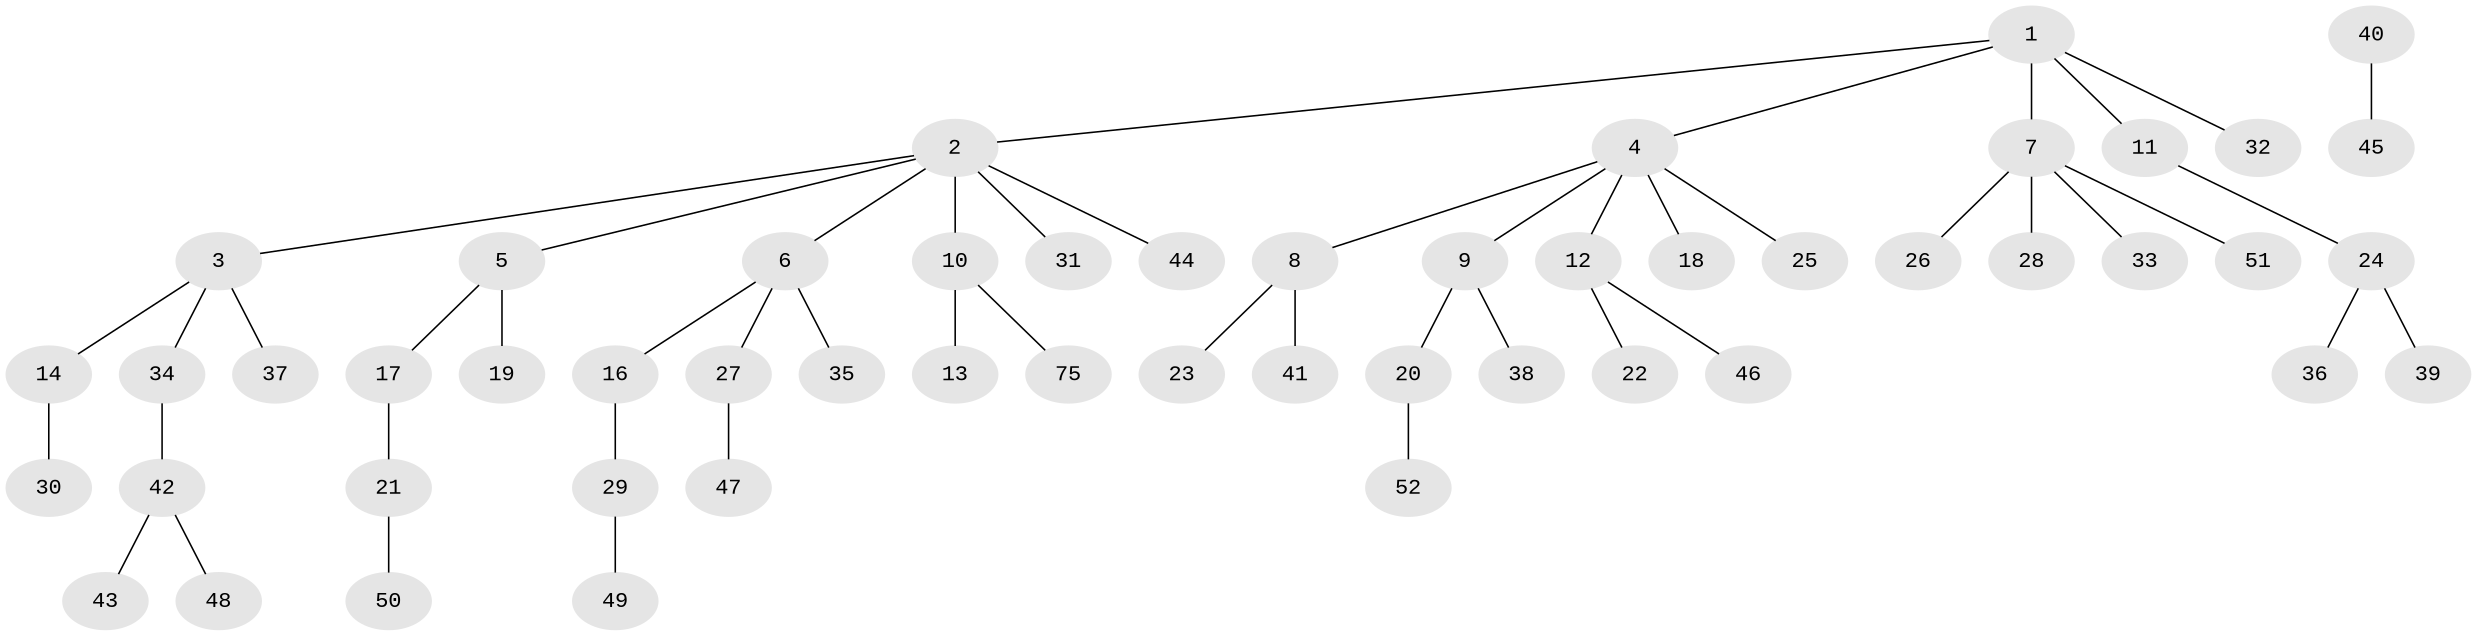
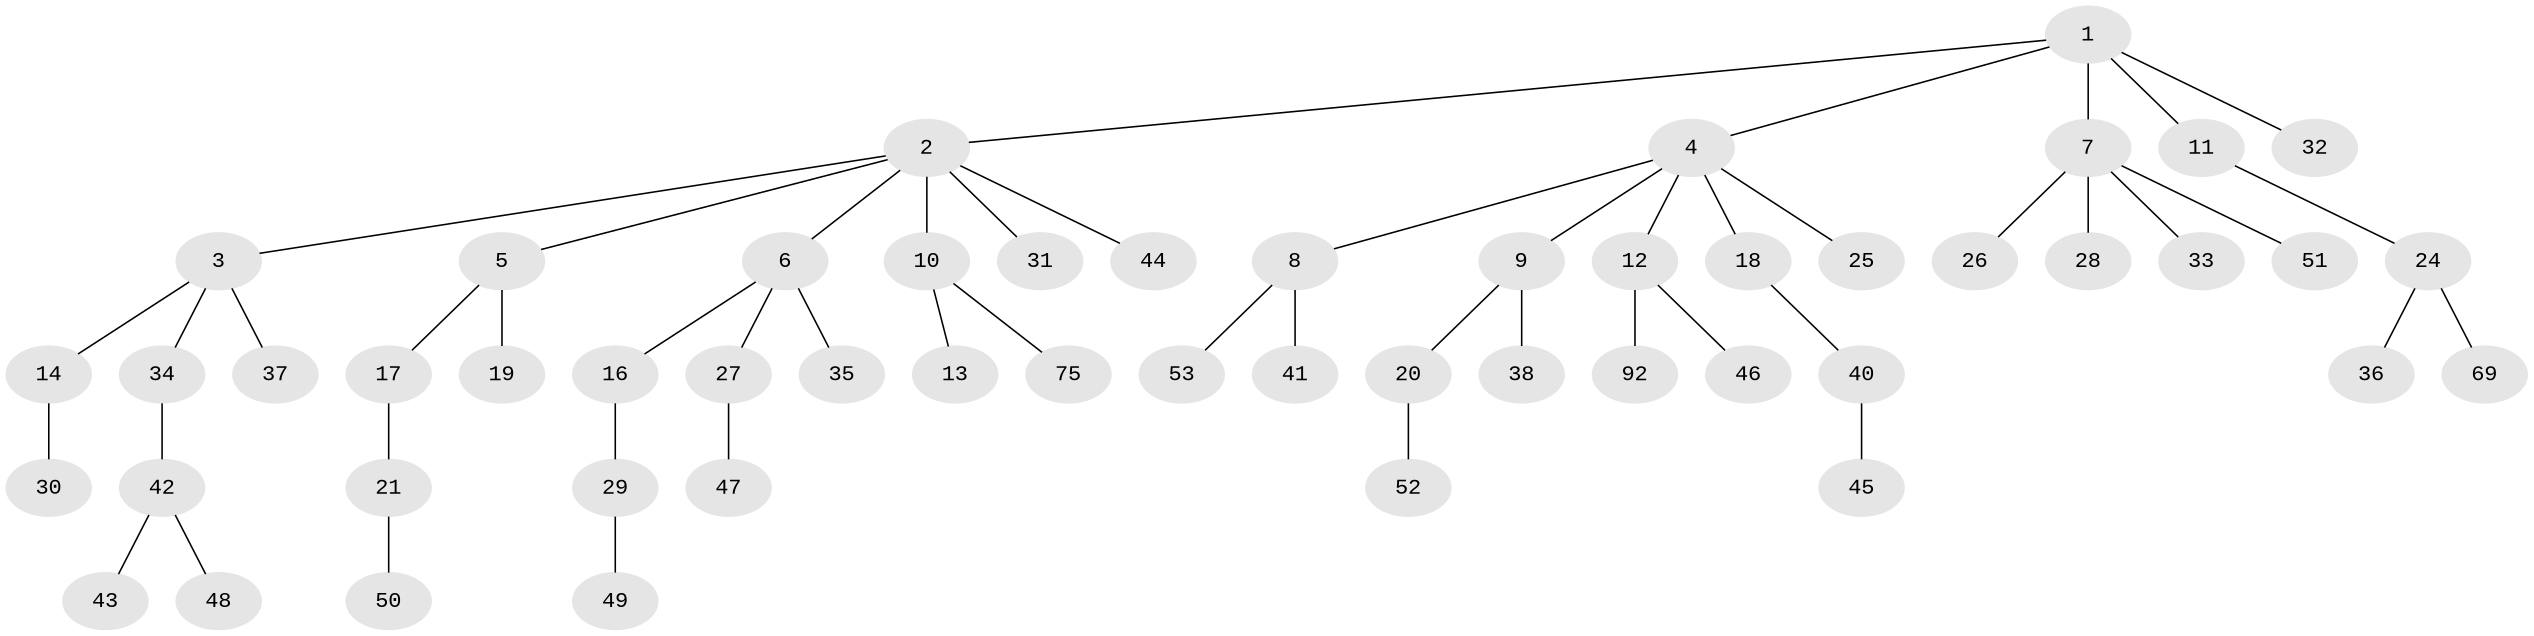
  graph {
    fontname="Liberation Mono"
    node [color=gray90 fontname="Liberation Mono" style=filled]
    edge [fontname="Liberation Mono"]
    1
    2
    4
    7
    11
    32
    3
    5
    6
    10
    31
    44
    8
    9
    12
    18
    25
    26
    28
    33
    51
    24
    14
    34
    37
    17
    19
    16
    27
    35
    13
    n32 [label=75]
    30
    42
-   23
+   23 [label=53]
    41
    20
    38
-   22
+   22 [label=92]
    46
    40
    21
    29
    47
    52
    36
-   39
+   39 [label=69]
    49
    50
    45
    43
    48
    1 -- 2
    1 -- 4
    1 -- 7
    1 -- 11
    1 -- 32
    2 -- 3
    2 -- 5
    2 -- 6
    2 -- 10
    2 -- 31
    2 -- 44
    4 -- 8
    4 -- 9
    4 -- 12
    4 -- 18
    4 -- 25
    7 -- 26
    7 -- 28
    7 -- 33
    7 -- 51
    11 -- 24
    3 -- 14
    3 -- 34
    3 -- 37
    5 -- 17
    5 -- 19
    6 -- 16
    6 -- 27
    6 -- 35
    10 -- 13
    10 -- n32
    8 -- 23
    8 -- 41
    9 -- 20
    9 -- 38
    12 -- 22
    12 -- 46
+   18 -- 40
    24 -- 36
    24 -- 39
    14 -- 30
    34 -- 42
    17 -- 21
    16 -- 29
    27 -- 47
    42 -- 43
    42 -- 48
    20 -- 52
    40 -- 45
    21 -- 50
    29 -- 49
  }
